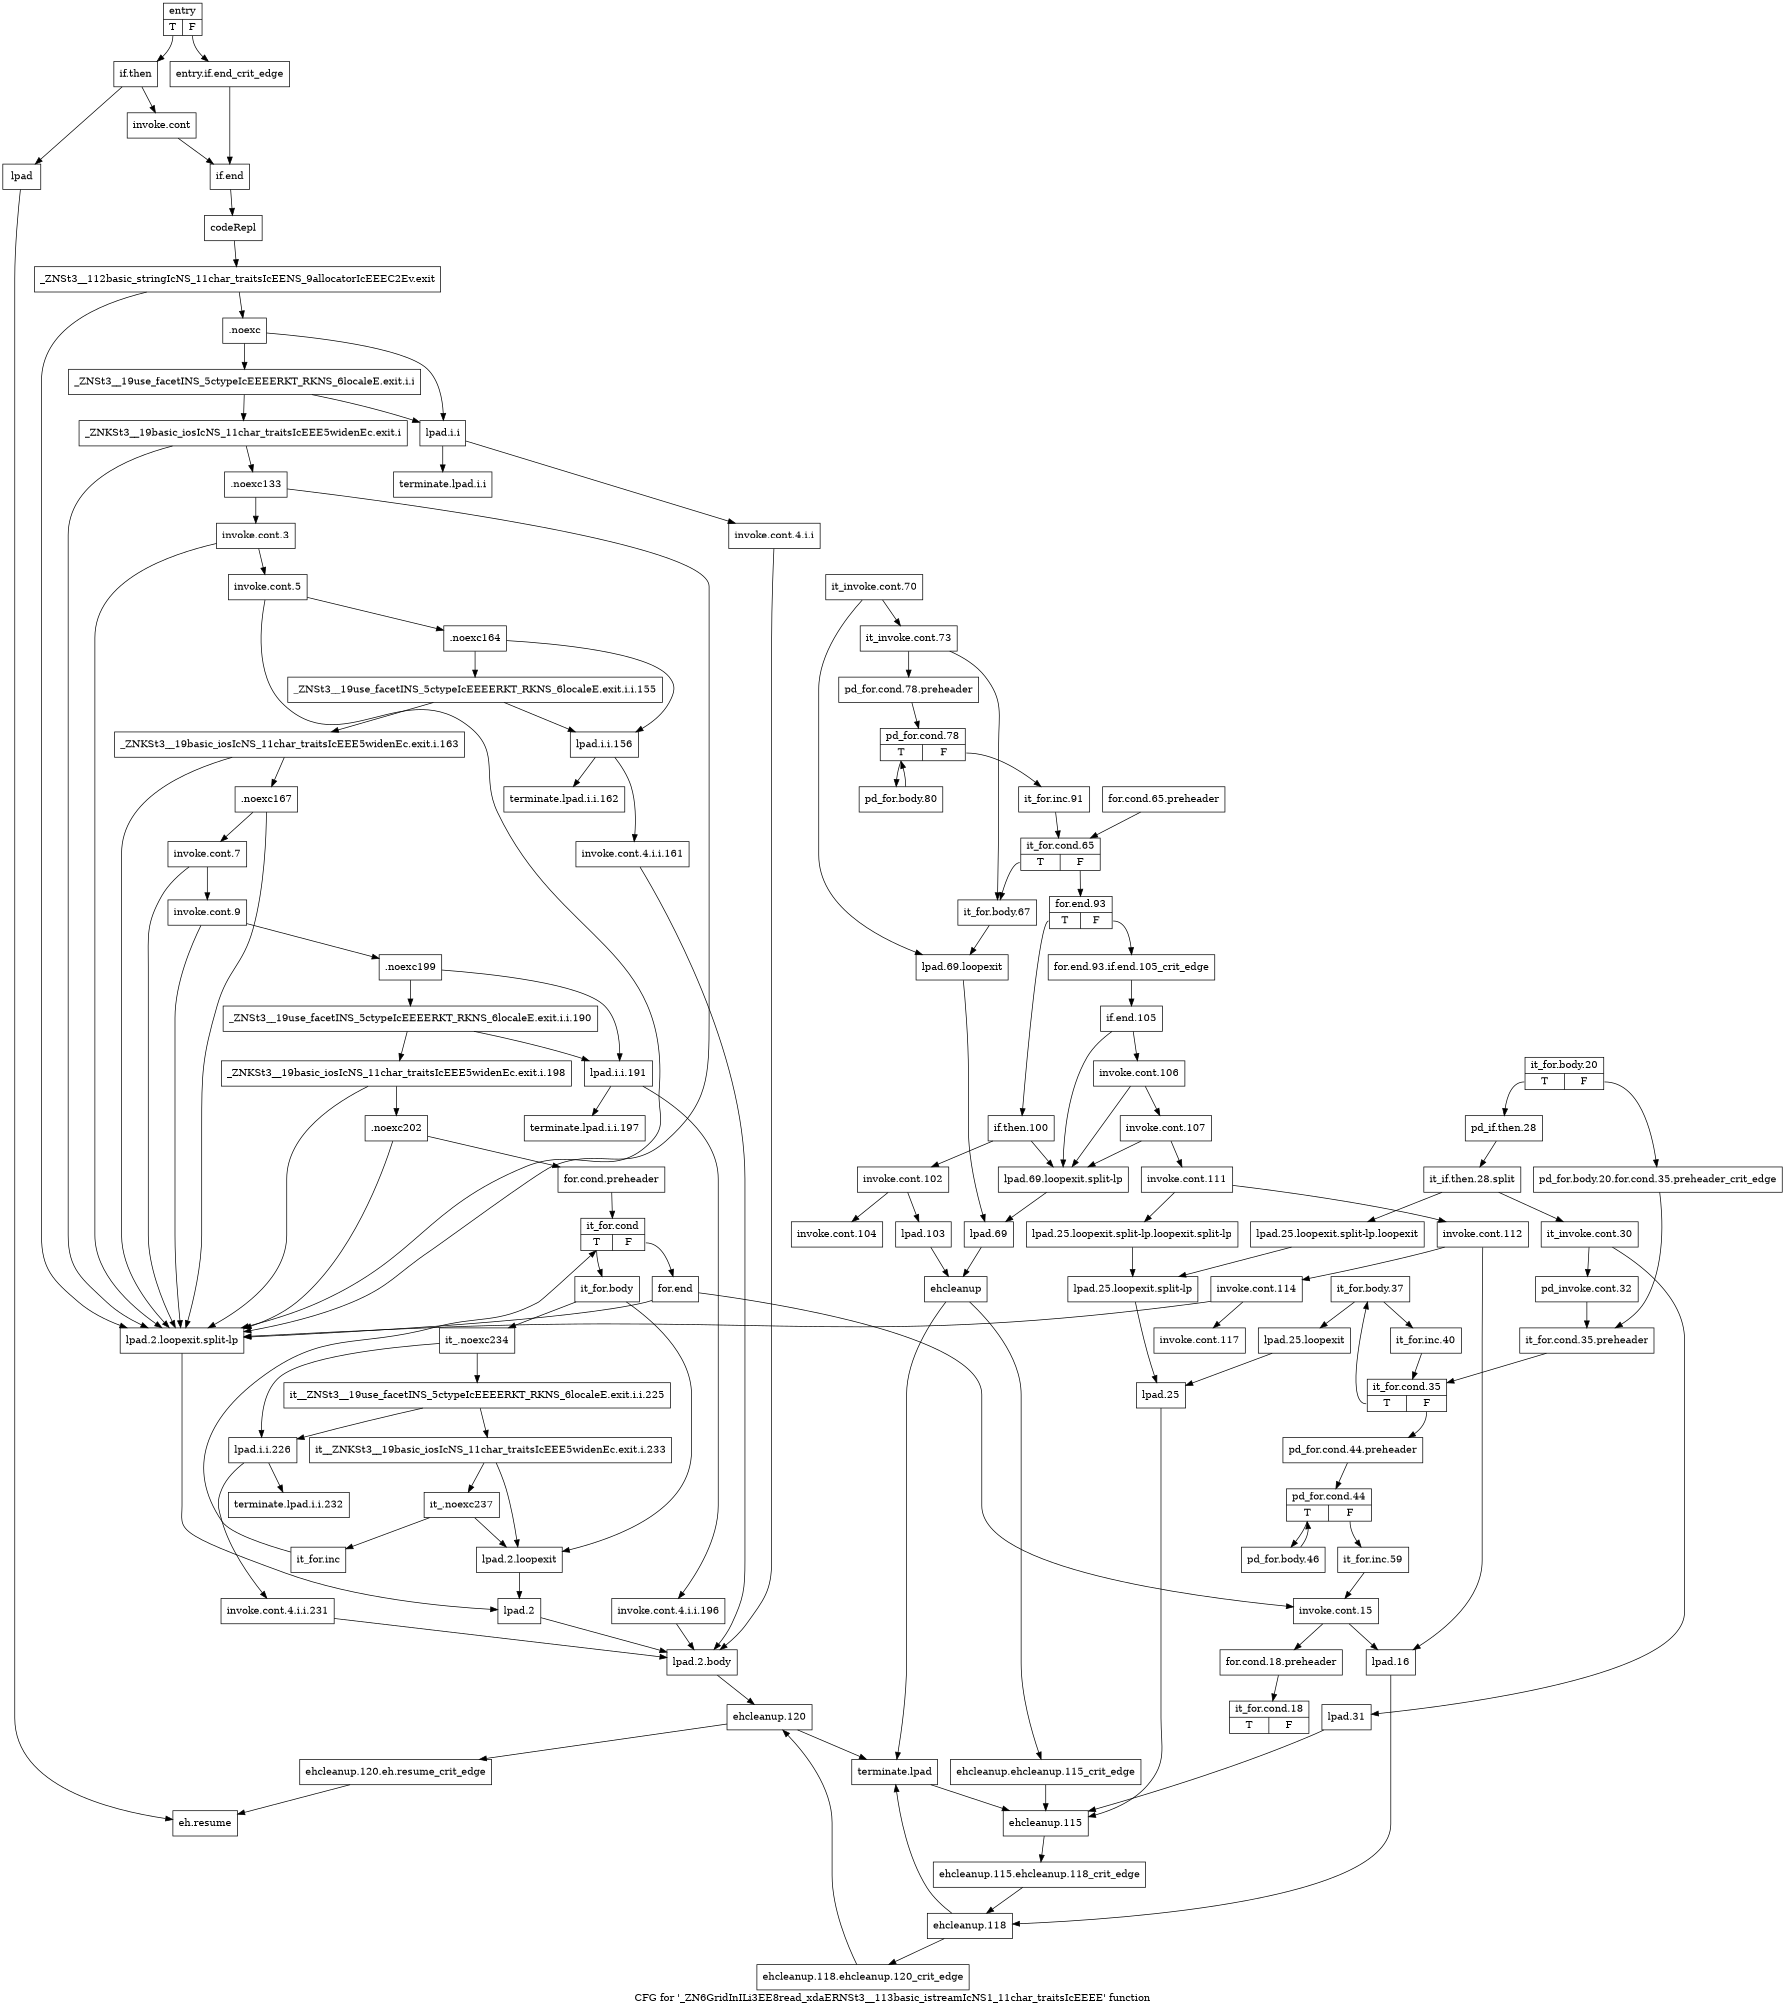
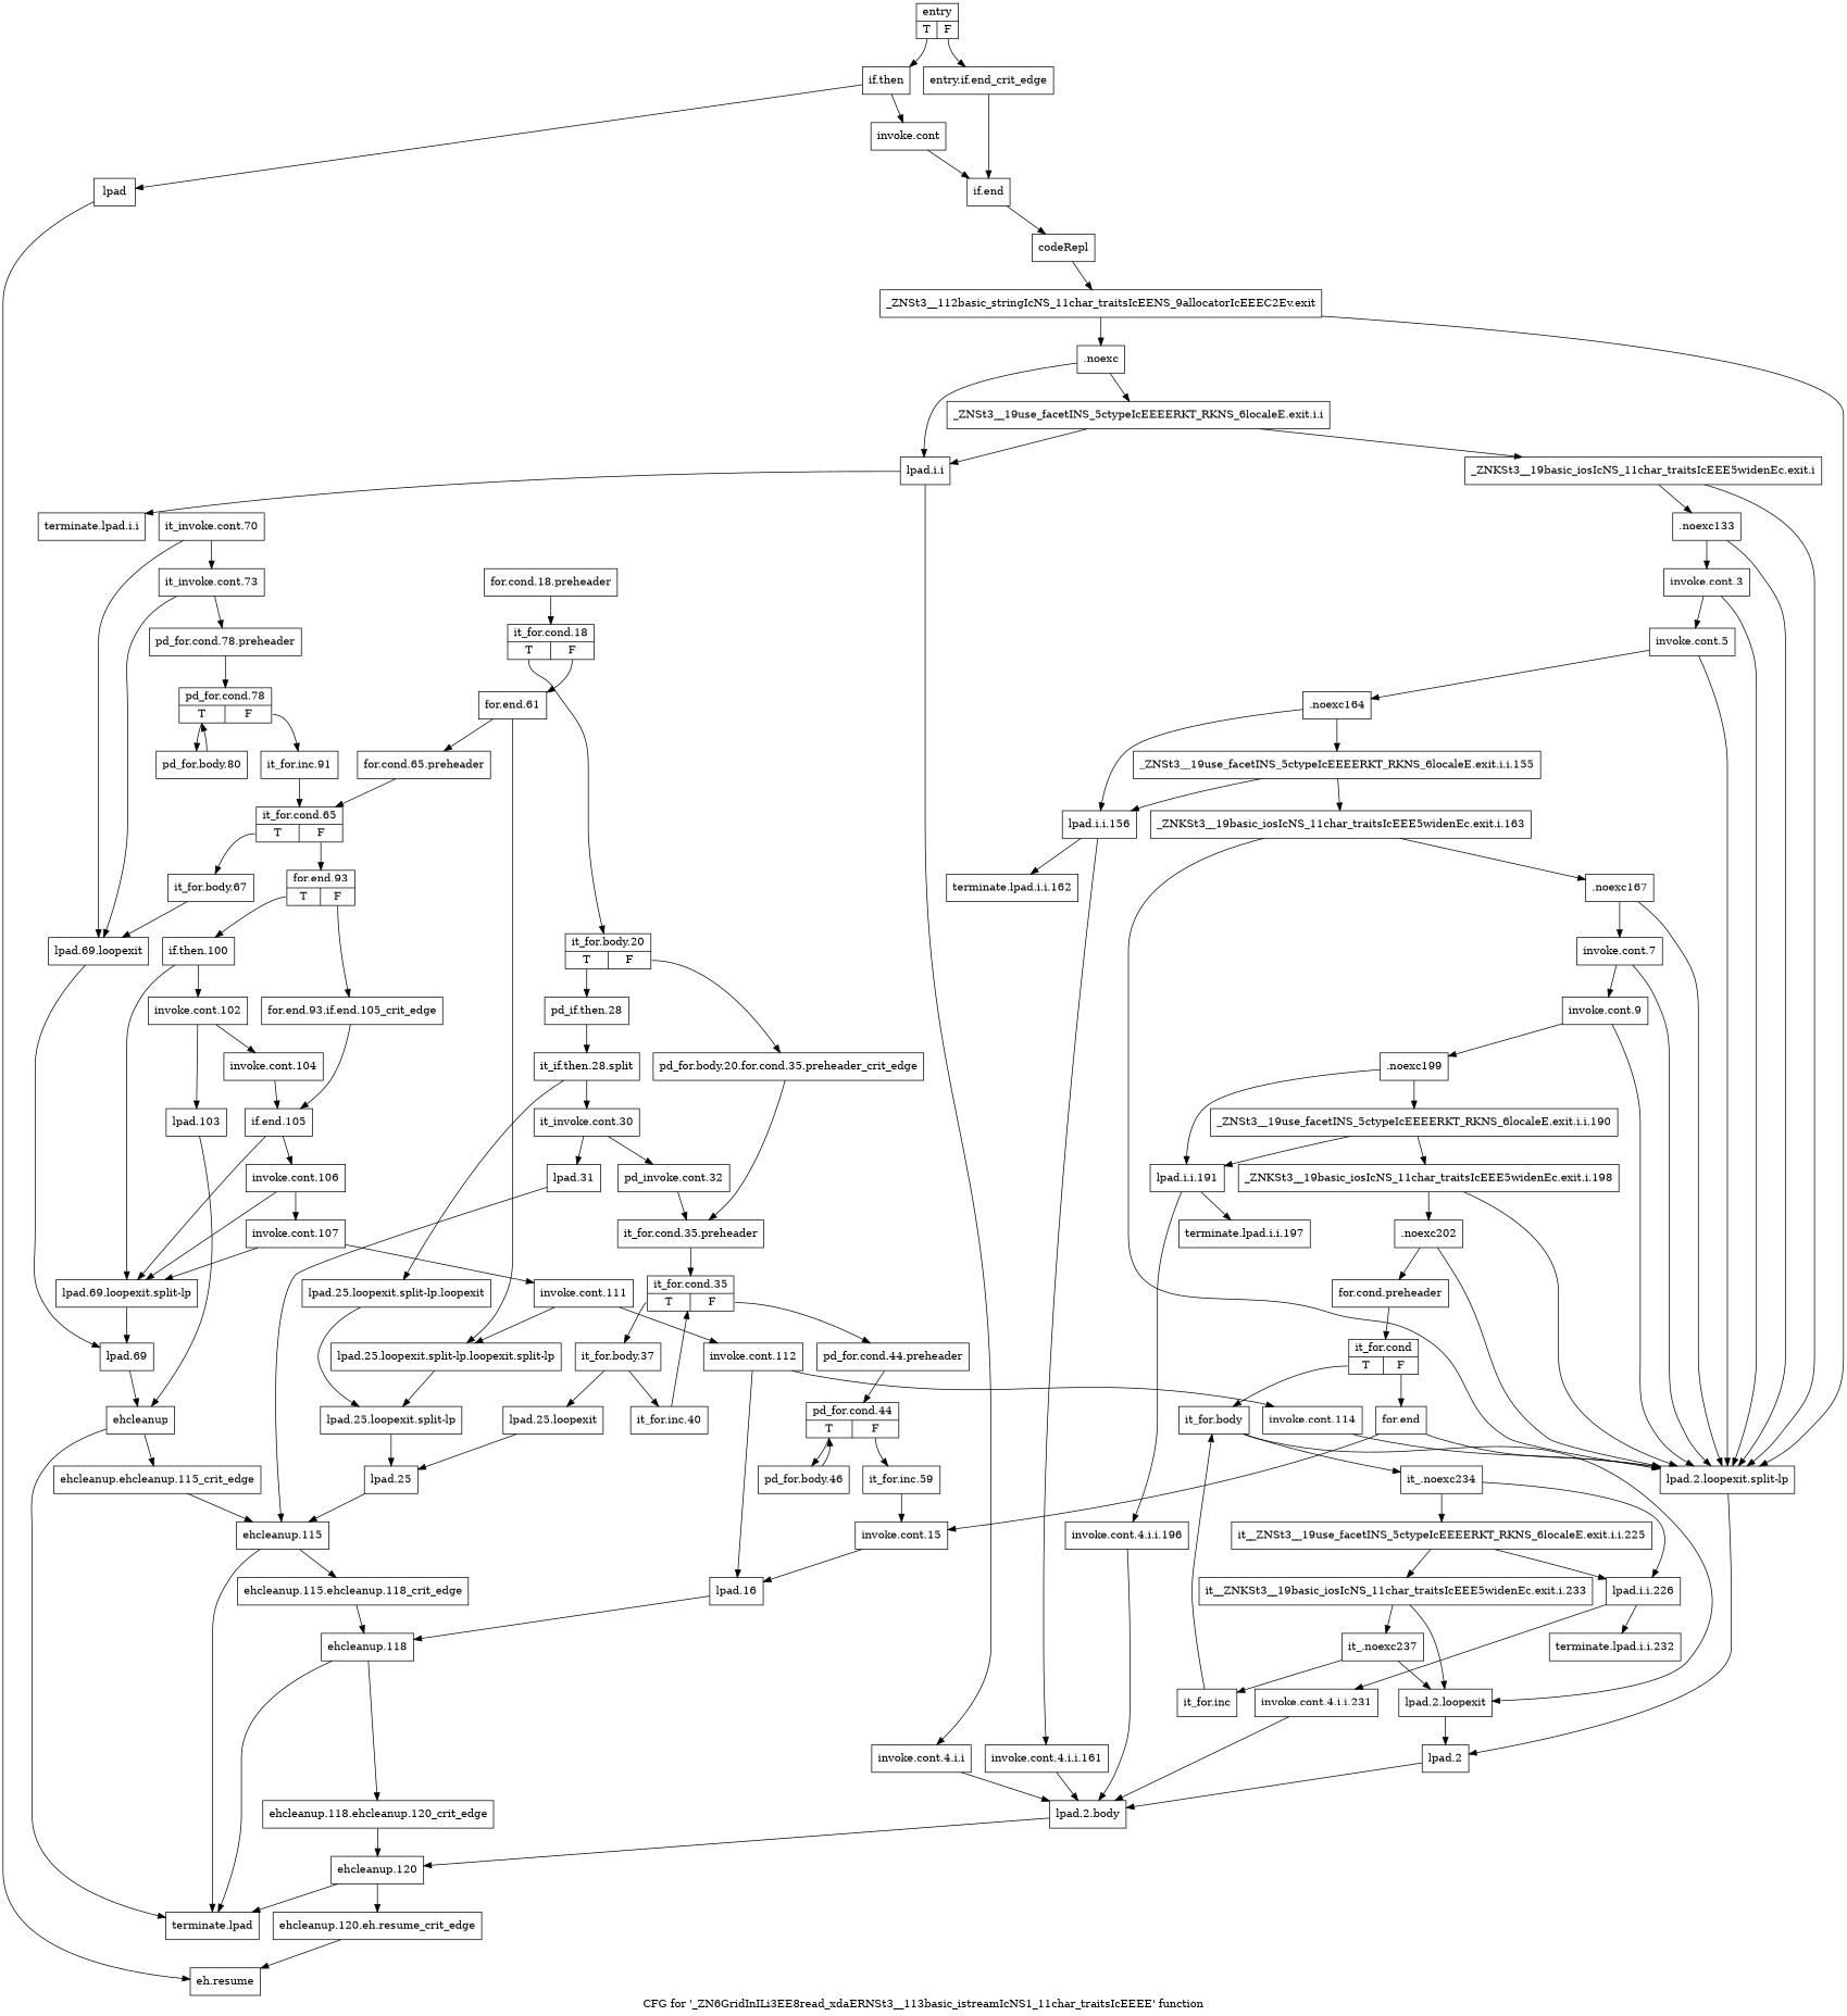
  digraph {
    label="CFG for '_ZN6GridInILi3EE8read_xdaERNSt3__113basic_istreamIcNS1_11char_traitsIcEEEE' function"
    node [shape=record]
    n1 [label="{entry|{<s0>T|<s1>F}}"]
    n2 [label="{if.then}"]
    n3 [label="{entry.if.end_crit_edge}"]
    n4 [label="{invoke.cont}"]
    n5 [label="{lpad}"]
    n6 [label="{if.end}"]
    n7 [label="{eh.resume}"]
    n8 [label="{codeRepl}"]
    n9 [label="{_ZNSt3__112basic_stringIcNS_11char_traitsIcEENS_9allocatorIcEEEC2Ev.exit}"]
    n10 [label="{.noexc}"]
    n11 [label="{lpad.2.loopexit.split-lp}"]
    n12 [label="{_ZNSt3__19use_facetINS_5ctypeIcEEEERKT_RKNS_6localeE.exit.i.i}"]
    n13 [label="{lpad.i.i}"]
    n14 [label="{lpad.2}"]
    n15 [label="{_ZNKSt3__19basic_iosIcNS_11char_traitsIcEEE5widenEc.exit.i}"]
    n16 [label="{invoke.cont.4.i.i}"]
    n17 [label="{terminate.lpad.i.i}"]
    n18 [label="{lpad.2.body}"]
    n19 [label="{.noexc133}"]
    n20 [label="{invoke.cont.3}"]
    n21 [label="{ehcleanup.120}"]
    n22 [label="{terminate.lpad}"]
    n23 [label="{ehcleanup.120.eh.resume_crit_edge}"]
    n24 [label="{invoke.cont.5}"]
    n25 [label="{.noexc164}"]
    n26 [label="{_ZNSt3__19use_facetINS_5ctypeIcEEEERKT_RKNS_6localeE.exit.i.i.155}"]
    n27 [label="{lpad.i.i.156}"]
    n28 [label="{_ZNKSt3__19basic_iosIcNS_11char_traitsIcEEE5widenEc.exit.i.163}"]
    n29 [label="{invoke.cont.4.i.i.161}"]
    n30 [label="{terminate.lpad.i.i.162}"]
    n31 [label="{.noexc167}"]
    n32 [label="{invoke.cont.7}"]
    n33 [label="{invoke.cont.9}"]
    n34 [label="{.noexc199}"]
    n35 [label="{_ZNSt3__19use_facetINS_5ctypeIcEEEERKT_RKNS_6localeE.exit.i.i.190}"]
    n36 [label="{lpad.i.i.191}"]
    n37 [label="{_ZNKSt3__19basic_iosIcNS_11char_traitsIcEEE5widenEc.exit.i.198}"]
    n38 [label="{invoke.cont.4.i.i.196}"]
    n39 [label="{terminate.lpad.i.i.197}"]
    n40 [label="{.noexc202}"]
    n41 [label="{for.cond.preheader}"]
    n42 [label="{it_for.cond|{<s0>T|<s1>F}}"]
    n43 [label="{it_for.body}"]
    n44 [label="{for.end}"]
    n45 [label="{it_.noexc234}"]
    n46 [label="{lpad.2.loopexit}"]
    n47 [label="{invoke.cont.15}"]
    n48 [label="{it__ZNSt3__19use_facetINS_5ctypeIcEEEERKT_RKNS_6localeE.exit.i.i.225}"]
    n49 [label="{lpad.i.i.226}"]
    n50 [label="{for.cond.18.preheader}"]
    n51 [label="{lpad.16}"]
    n52 [label="{it__ZNKSt3__19basic_iosIcNS_11char_traitsIcEEE5widenEc.exit.i.233}"]
    n53 [label="{invoke.cont.4.i.i.231}"]
    n54 [label="{terminate.lpad.i.i.232}"]
    n55 [label="{it_.noexc237}"]
    n56 [label="{it_for.inc}"]
    n57 [label="{it_for.cond.18|{<s0>T|<s1>F}}"]
    n58 [label="{ehcleanup.118}"]
    n59 [label="{it_for.body.20|{<s0>T|<s1>F}}"]
+   n60 [label="{for.end.61}"]
    n61 [label="{ehcleanup.118.ehcleanup.120_crit_edge}"]
    n62 [label="{pd_if.then.28}"]
    n63 [label="{pd_for.body.20.for.cond.35.preheader_crit_edge}"]
    n64 [label="{lpad.25.loopexit.split-lp.loopexit.split-lp}"]
    n65 [label="{for.cond.65.preheader}"]
    n66 [label="{it_if.then.28.split}"]
    n67 [label="{it_for.cond.35.preheader}"]
    n68 [label="{lpad.25.loopexit.split-lp}"]
    n69 [label="{it_for.cond.65|{<s0>T|<s1>F}}"]
    n70 [label="{it_invoke.cont.30}"]
    n71 [label="{lpad.25.loopexit.split-lp.loopexit}"]
    n72 [label="{it_for.cond.35|{<s0>T|<s1>F}}"]
    n73 [label="{it_for.body.37}"]
    n74 [label="{pd_for.cond.44.preheader}"]
    n75 [label="{lpad.25.loopexit}"]
    n76 [label="{it_for.inc.40}"]
    n77 [label="{pd_for.cond.44|{<s0>T|<s1>F}}"]
    n78 [label="{pd_invoke.cont.32}"]
    n79 [label="{lpad.31}"]
    n80 [label="{ehcleanup.115}"]
    n81 [label="{lpad.25}"]
    n82 [label="{ehcleanup.115.ehcleanup.118_crit_edge}"]
    n83 [label="{pd_for.body.46}"]
    n84 [label="{it_for.inc.59}"]
    n85 [label="{it_for.body.67}"]
    n86 [label="{for.end.93|{<s0>T|<s1>F}}"]
    n87 [label="{lpad.69.loopexit}"]
    n88 [label="{if.then.100}"]
    n89 [label="{for.end.93.if.end.105_crit_edge}"]
    n90 [label="{it_invoke.cont.70}"]
    n91 [label="{it_invoke.cont.73}"]
    n92 [label="{lpad.69}"]
    n93 [label="{lpad.69.loopexit.split-lp}"]
    n94 [label="{invoke.cont.102}"]
    n95 [label="{if.end.105}"]
    n96 [label="{pd_for.cond.78.preheader}"]
    n97 [label="{ehcleanup}"]
    n98 [label="{pd_for.cond.78|{<s0>T|<s1>F}}"]
    n99 [label="{pd_for.body.80}"]
    n100 [label="{it_for.inc.91}"]
    n101 [label="{ehcleanup.ehcleanup.115_crit_edge}"]
    n102 [label="{invoke.cont.104}"]
    n103 [label="{lpad.103}"]
    n104 [label="{invoke.cont.106}"]
    n105 [label="{invoke.cont.107}"]
    n106 [label="{invoke.cont.111}"]
    n107 [label="{invoke.cont.112}"]
    n108 [label="{invoke.cont.114}"]
-   n109 [label="{invoke.cont.117}"]
    n1 -> n2 [tailport=s0]
    n1 -> n3 [tailport=s1]
    n2 -> n4
    n2 -> n5
    n3 -> n6
    n4 -> n6
    n5 -> n7
    n6 -> n8
    n8 -> n9
    n9 -> n10
    n9 -> n11
    n10 -> n12
    n10 -> n13
    n11 -> n14
    n12 -> n13
    n12 -> n15
    n13 -> n16
    n13 -> n17
    n14 -> n18
    n15 -> n11
    n15 -> n19
    n16 -> n18
    n18 -> n21
    n19 -> n11
    n19 -> n20
    n20 -> n11
    n20 -> n24
    n21 -> n22
    n21 -> n23
    n23 -> n7
    n24 -> n11
    n24 -> n25
    n25 -> n26
    n25 -> n27
    n26 -> n27
    n26 -> n28
    n27 -> n29
    n27 -> n30
    n28 -> n11
    n28 -> n31
    n29 -> n18
    n31 -> n11
    n31 -> n32
    n32 -> n11
    n32 -> n33
    n33 -> n11
    n33 -> n34
    n34 -> n35
    n34 -> n36
    n35 -> n36
    n35 -> n37
    n36 -> n38
    n36 -> n39
    n37 -> n11
    n37 -> n40
    n38 -> n18
    n40 -> n11
    n40 -> n41
    n41 -> n42
    n42 -> n43 [tailport=s0]
    n42 -> n44 [tailport=s1]
    n43 -> n45
    n43 -> n46
    n44 -> n11
    n44 -> n47
    n45 -> n48
    n45 -> n49
    n46 -> n14
-   n47 -> n50
    n47 -> n51
    n48 -> n49
    n48 -> n52
    n49 -> n53
    n49 -> n54
    n50 -> n57
    n51 -> n58
    n52 -> n46
    n52 -> n55
    n53 -> n18
    n55 -> n46
    n55 -> n56
-   n56 -> n42
+   n56 -> n43
+   n57 -> n59 [tailport=s0]
+   n57 -> n60 [tailport=s1]
    n58 -> n22
    n58 -> n61
    n59 -> n62 [tailport=s0]
    n59 -> n63 [tailport=s1]
+   n60 -> n64
+   n60 -> n65
    n61 -> n21
    n62 -> n66
    n63 -> n67
    n64 -> n68
    n65 -> n69
    n66 -> n70
    n66 -> n71
    n67 -> n72
    n68 -> n81
    n69 -> n85 [tailport=s0]
    n69 -> n86 [tailport=s1]
    n70 -> n78
    n70 -> n79
    n71 -> n68
    n72 -> n73 [tailport=s0]
    n72 -> n74 [tailport=s1]
    n73 -> n75
    n73 -> n76
    n74 -> n77
    n75 -> n81
    n76 -> n72
    n77 -> n83 [tailport=s0]
    n77 -> n84 [tailport=s1]
    n78 -> n67
    n79 -> n80
-   n22 -> n80
+   n80 -> n22
    n80 -> n82
    n81 -> n80
    n82 -> n58
    n83 -> n77
    n84 -> n47
    n85 -> n87
    n86 -> n88 [tailport=s0]
    n86 -> n89 [tailport=s1]
    n87 -> n92
    n88 -> n93
    n88 -> n94
    n89 -> n95
    n90 -> n87
    n90 -> n91
-   n91 -> n85
+   n91 -> n87
    n91 -> n96
    n92 -> n97
    n93 -> n92
    n94 -> n102
    n94 -> n103
    n95 -> n93
    n95 -> n104
    n96 -> n98
    n97 -> n22
    n97 -> n101
    n98 -> n99 [tailport=s0]
    n98 -> n100 [tailport=s1]
    n99 -> n98
    n100 -> n69
    n101 -> n80
+   n102 -> n95
    n103 -> n97
    n104 -> n93
    n104 -> n105
    n105 -> n93
    n105 -> n106
    n106 -> n64
    n106 -> n107
    n107 -> n51
    n107 -> n108
    n108 -> n11
-   n108 -> n109
  }
